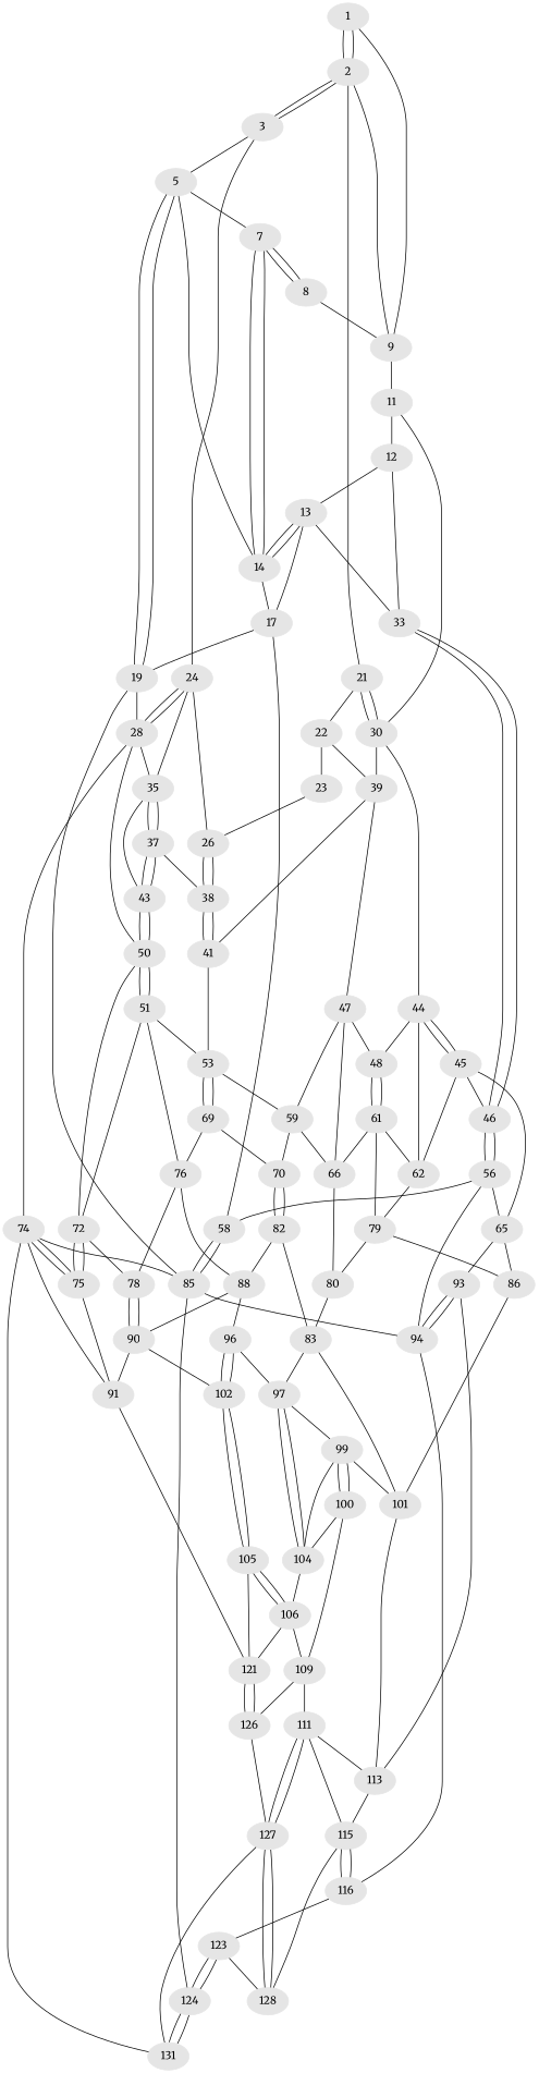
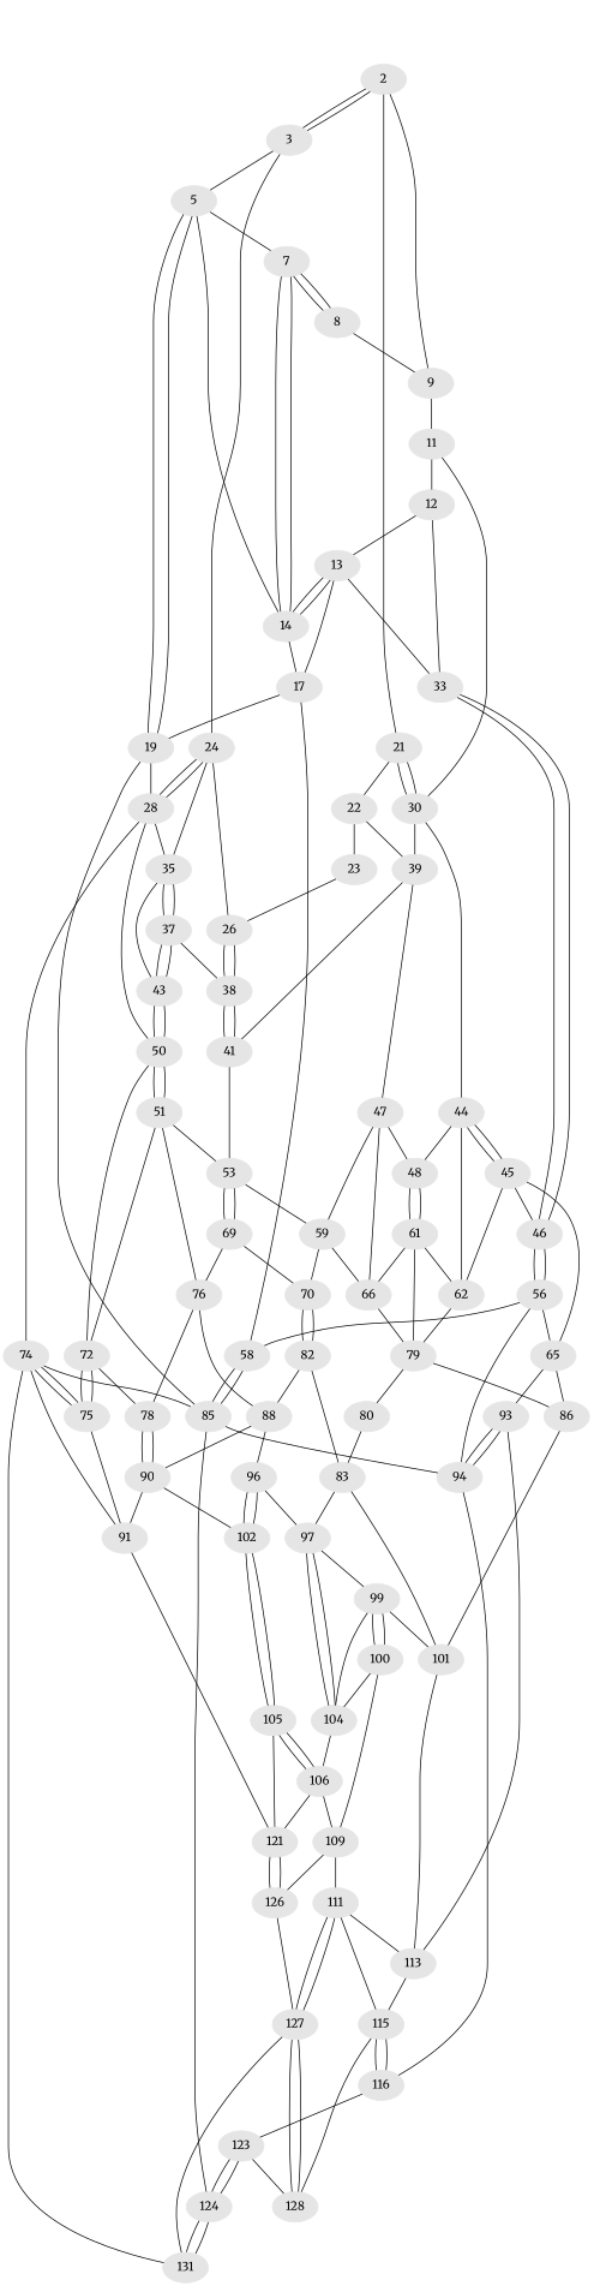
  graph {
    fontname=Merriweather
    node [color=gray90 fontname=Merriweather style=filled]
    edge [fontname=Merriweather]
    2 [super="+15"]
-   1
    9 [super="+10"]
    3 [super="+4"]
    21
    11 [super="+31"]
    5 [super="+6"]
    24 [super="+25"]
    30 [super="+40"]
    22 [super="+34"]
    7
    14 [super="+16"]
    19
    28 [super="+29"]
    26
    35 [super="+36"]
    8
    17 [super="+18"]
    85 [super="+119"]
    12 [super="+32"]
    13 [super="+20"]
    33
    39 [super="+42"]
    44 [super="+49"]
    46
    58
    50 [super="+55"]
    74 [super="+132"]
    94 [super="+95"]
    124
    23 [super="+27"]
    41
    47 [super="+60"]
    38
    37
    43
    51 [super="+52"]
    72 [super="+73"]
    75
    91 [super="+120"]
    131
    45 [super="+64"]
    48
    62 [super="+63"]
    56 [super="+57"]
    53 [super="+54"]
    59 [super="+71"]
    66 [super="+67"]
    69
    65 [super="+87"]
    61 [super="+68"]
    79 [super="+81"]
    86
    93
    70
    80
    76 [super="+77"]
    78
    88 [super="+89"]
    116 [super="+117"]
    82
    101 [super="+103"]
    113 [super="+114"]
    83 [super="+84"]
    90 [super="+92"]
    121 [super="+122"]
    96
    102
    97 [super="+98"]
    99
    104 [super="+107"]
    105
    126
    115 [super="+125"]
    123 [super="+129"]
    100 [super="+108"]
    106 [super="+118"]
    109 [super="+110"]
    111 [super="+112"]
    127 [super="+130"]
    128
    2 -- 9
    2 -- 3
    2 -- 3
    2 -- 21
-   1 -- 2
-   1 -- 2
-   1 -- 9
    9 -- 11
    3 -- 5
    3 -- 24
    21 -- 30
    21 -- 30
    21 -- 22
    11 -- 30
    11 -- 12 [weight=2]
    5 -- 7
    5 -- 14
    5 -- 19
    5 -- 19
    24 -- 28
    24 -- 28
    24 -- 26
    24 -- 35
    30 -- 39
    30 -- 44
    22 -- 39
    22 -- 23 [weight=2]
    7 -- 14
    7 -- 14
    7 -- 8
    7 -- 8
    14 -- 17
    19 -- 28
    19 -- 85
    28 -- 35
    28 -- 50
    28 -- 74
    26 -- 38
    26 -- 38
    35 -- 37
    35 -- 37
    35 -- 43
    8 -- 9
    17 -- 19
    17 -- 58
    85 -- 94
    85 -- 124
    12 -- 13
    12 -- 33
    13 -- 14
    13 -- 14
    13 -- 17
    13 -- 33
    33 -- 46
    33 -- 46
    39 -- 41
    39 -- 47
    44 -- 45
    44 -- 45
    44 -- 48
    44 -- 62
    46 -- 56
    46 -- 56
    58 -- 85
    58 -- 85
    50 -- 51
    50 -- 51
    50 -- 72
    74 -- 85
    74 -- 75
    74 -- 75
    74 -- 91
    74 -- 131
    94 -- 116
    124 -- 131
    124 -- 131
    23 -- 26
    41 -- 53
    47 -- 48
    47 -- 59
    47 -- 66
    38 -- 41
    38 -- 41
    37 -- 38
    37 -- 43
    37 -- 43
    43 -- 50
    43 -- 50
    51 -- 72
    51 -- 53
    51 -- 76
    72 -- 75
    72 -- 75
    72 -- 78
    75 -- 91
    91 -- 121
    45 -- 46
    45 -- 62
    45 -- 65
    48 -- 61
    48 -- 61
    62 -- 79
    56 -- 58
    56 -- 94
    56 -- 65
    53 -- 59
    53 -- 69
    53 -- 69
    59 -- 66
    59 -- 70
-   66 -- 80
+   66 -- 79
    69 -- 70
    69 -- 76
    65 -- 86
    65 -- 93
    61 -- 62
    61 -- 66
    61 -- 79
    79 -- 86
    79 -- 80
    86 -- 101
    93 -- 94
    93 -- 94
    93 -- 113
    70 -- 82
    70 -- 82
    80 -- 83
    76 -- 78
    76 -- 88
    78 -- 90
    78 -- 90
    88 -- 90
    88 -- 96
    116 -- 123 [weight=2]
    82 -- 88
    82 -- 83
    101 -- 113
    113 -- 115
    83 -- 101
    83 -- 97
    90 -- 91
    90 -- 102
    121 -- 126
    121 -- 126
    96 -- 102
    96 -- 102
    96 -- 97
    102 -- 105
    102 -- 105
    97 -- 99
    97 -- 104
    97 -- 104
    99 -- 101
    99 -- 104
    99 -- 100
    99 -- 100
    104 -- 106
    105 -- 121
    105 -- 106
    105 -- 106
    126 -- 127
    115 -- 116
    115 -- 116
    115 -- 128
    123 -- 124
    123 -- 124
    123 -- 128
    100 -- 104
    100 -- 109
    106 -- 121
    106 -- 109
    109 -- 126
    109 -- 111
    111 -- 113
    111 -- 115
    111 -- 127
    111 -- 127
    127 -- 131
    127 -- 128
    127 -- 128
  }
